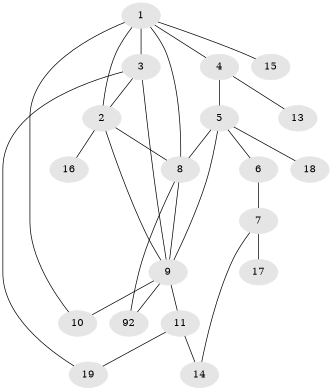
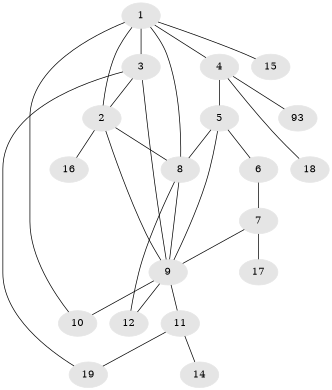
  graph {
    node [color=gray90 style=filled]
    edge [weight=1.0]
    1
    2
    3
    4
    8
    10
    15
    9
    16
    19
    5
-   13
+   13 [label=93]
    18
-   12 [label=92]
+   12
    11
    6
    7
    17
    14
    1 -- 2 [weight=3.0]
    1 -- 3 [weight=2.0]
    1 -- 4
    1 -- 8 [weight=2.0]
    1 -- 10
    1 -- 15
    2 -- 8
    2 -- 9
    2 -- 16
    3 -- 2 [weight=3.0]
    3 -- 9
    3 -- 19
    4 -- 5
    4 -- 13
-   5 -- 18
+   4 -- 18
    8 -- 9
    8 -- 12
    9 -- 10 [weight=2.0]
    9 -- 12
    9 -- 11
    5 -- 8
    5 -- 9
    5 -- 6
    11 -- 19
    11 -- 14
    6 -- 7 [weight=2.0]
-   7 -- 14
+   7 -- 9
    7 -- 17 [weight=3.0]
  }
